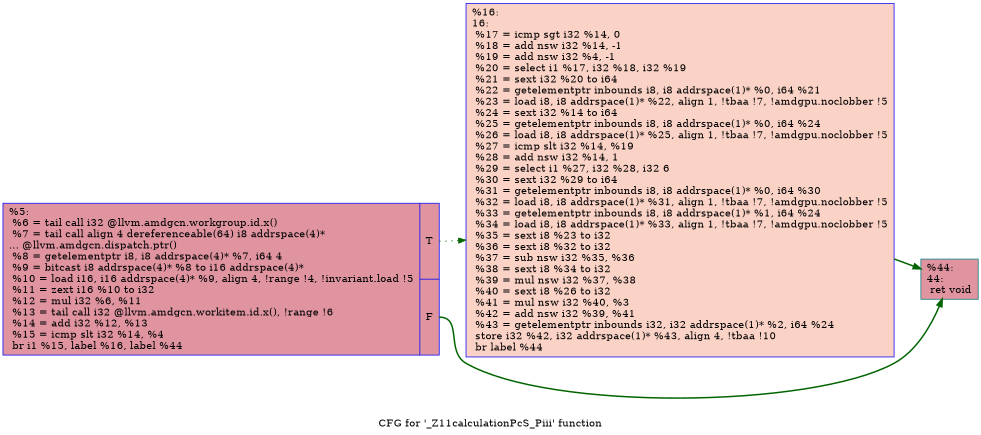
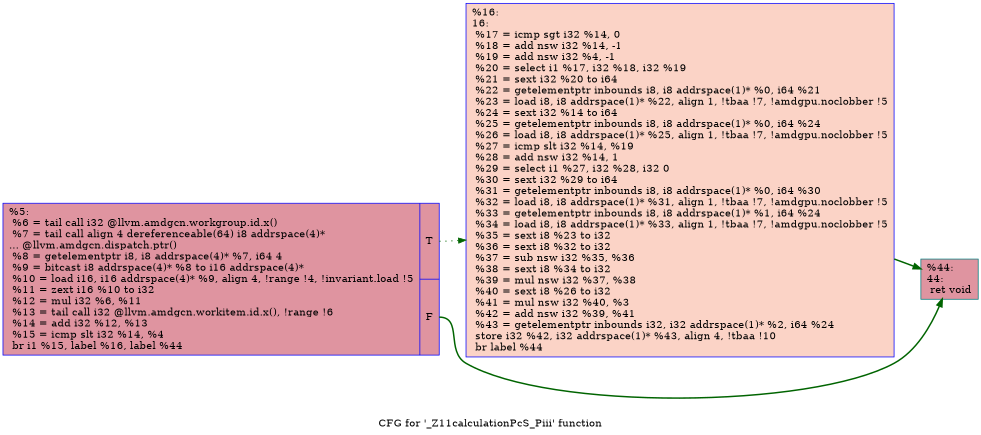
  digraph {
    label="CFG for '_Z11calculationPcS_Piii' function"
    rankdir=LR
    fontname="DejaVu Serif"
    node [color=blue fillcolor="#b70d2870" shape=record style=filled fontname="DejaVu Serif"]
    edge [color=darkgreen style=bold fontname="DejaVu Serif"]
    n1 [label="{%5:\l  %6 = tail call i32 @llvm.amdgcn.workgroup.id.x()\l  %7 = tail call align 4 dereferenceable(64) i8 addrspace(4)*\l... @llvm.amdgcn.dispatch.ptr()\l  %8 = getelementptr i8, i8 addrspace(4)* %7, i64 4\l  %9 = bitcast i8 addrspace(4)* %8 to i16 addrspace(4)*\l  %10 = load i16, i16 addrspace(4)* %9, align 4, !range !4, !invariant.load !5\l  %11 = zext i16 %10 to i32\l  %12 = mul i32 %6, %11\l  %13 = tail call i32 @llvm.amdgcn.workitem.id.x(), !range !6\l  %14 = add i32 %12, %13\l  %15 = icmp slt i32 %14, %4\l  br i1 %15, label %16, label %44\l|{<s0>T|<s1>F}}"]
-   n2 [fillcolor="#f59c7d70" label="{%16:\l16:                                               \l  %17 = icmp sgt i32 %14, 0\l  %18 = add nsw i32 %14, -1\l  %19 = add nsw i32 %4, -1\l  %20 = select i1 %17, i32 %18, i32 %19\l  %21 = sext i32 %20 to i64\l  %22 = getelementptr inbounds i8, i8 addrspace(1)* %0, i64 %21\l  %23 = load i8, i8 addrspace(1)* %22, align 1, !tbaa !7, !amdgpu.noclobber !5\l  %24 = sext i32 %14 to i64\l  %25 = getelementptr inbounds i8, i8 addrspace(1)* %0, i64 %24\l  %26 = load i8, i8 addrspace(1)* %25, align 1, !tbaa !7, !amdgpu.noclobber !5\l  %27 = icmp slt i32 %14, %19\l  %28 = add nsw i32 %14, 1\l  %29 = select i1 %27, i32 %28, i32 6\l  %30 = sext i32 %29 to i64\l  %31 = getelementptr inbounds i8, i8 addrspace(1)* %0, i64 %30\l  %32 = load i8, i8 addrspace(1)* %31, align 1, !tbaa !7, !amdgpu.noclobber !5\l  %33 = getelementptr inbounds i8, i8 addrspace(1)* %1, i64 %24\l  %34 = load i8, i8 addrspace(1)* %33, align 1, !tbaa !7, !amdgpu.noclobber !5\l  %35 = sext i8 %23 to i32\l  %36 = sext i8 %32 to i32\l  %37 = sub nsw i32 %35, %36\l  %38 = sext i8 %34 to i32\l  %39 = mul nsw i32 %37, %38\l  %40 = sext i8 %26 to i32\l  %41 = mul nsw i32 %40, %3\l  %42 = add nsw i32 %39, %41\l  %43 = getelementptr inbounds i32, i32 addrspace(1)* %2, i64 %24\l  store i32 %42, i32 addrspace(1)* %43, align 4, !tbaa !10\l  br label %44\l}"]
+   n2 [fillcolor="#f59c7d70" label="{%16:\l16:                                               \l  %17 = icmp sgt i32 %14, 0\l  %18 = add nsw i32 %14, -1\l  %19 = add nsw i32 %4, -1\l  %20 = select i1 %17, i32 %18, i32 %19\l  %21 = sext i32 %20 to i64\l  %22 = getelementptr inbounds i8, i8 addrspace(1)* %0, i64 %21\l  %23 = load i8, i8 addrspace(1)* %22, align 1, !tbaa !7, !amdgpu.noclobber !5\l  %24 = sext i32 %14 to i64\l  %25 = getelementptr inbounds i8, i8 addrspace(1)* %0, i64 %24\l  %26 = load i8, i8 addrspace(1)* %25, align 1, !tbaa !7, !amdgpu.noclobber !5\l  %27 = icmp slt i32 %14, %19\l  %28 = add nsw i32 %14, 1\l  %29 = select i1 %27, i32 %28, i32 0\l  %30 = sext i32 %29 to i64\l  %31 = getelementptr inbounds i8, i8 addrspace(1)* %0, i64 %30\l  %32 = load i8, i8 addrspace(1)* %31, align 1, !tbaa !7, !amdgpu.noclobber !5\l  %33 = getelementptr inbounds i8, i8 addrspace(1)* %1, i64 %24\l  %34 = load i8, i8 addrspace(1)* %33, align 1, !tbaa !7, !amdgpu.noclobber !5\l  %35 = sext i8 %23 to i32\l  %36 = sext i8 %32 to i32\l  %37 = sub nsw i32 %35, %36\l  %38 = sext i8 %34 to i32\l  %39 = mul nsw i32 %37, %38\l  %40 = sext i8 %26 to i32\l  %41 = mul nsw i32 %40, %3\l  %42 = add nsw i32 %39, %41\l  %43 = getelementptr inbounds i32, i32 addrspace(1)* %2, i64 %24\l  store i32 %42, i32 addrspace(1)* %43, align 4, !tbaa !10\l  br label %44\l}"]
    n3 [color=teal label="{%44:\l44:                                               \l  ret void\l}"]
    n1 -> n2 [tailport=s0 style=dotted]
    n1 -> n3 [tailport=s1]
    n2 -> n3
  }
